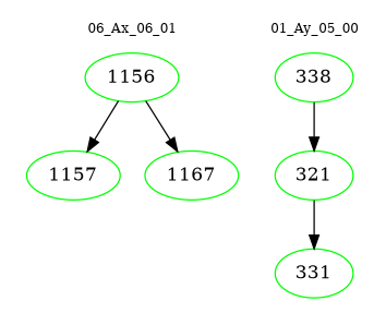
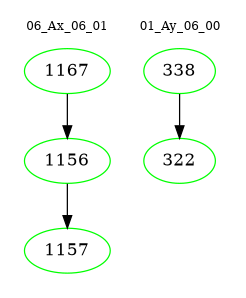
  digraph {
    node [color=green]
    edge [color=black]
    n1 [label=1156]
    n2 [label=1157]
    n3 [label=1167]
-   n4 [label=321]
+   n4 [label=322]
    n5 [label=338]
-   n6 [label=331]
    subgraph cluster_1 {
      color=white
      fontsize=10
      label="06_Ax_06_01"
      n1
      n2
      n3
    }
    subgraph cluster_2 {
      color=white
      fontsize=10
-     label="01_Ay_05_00"
+     label="01_Ay_06_00"
      n4
      n5
-     n6
    }
    n1 -> n2
-   n1 -> n3
-   n4 -> n6
+   n3 -> n1
    n5 -> n4
  }
